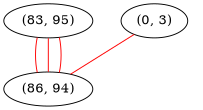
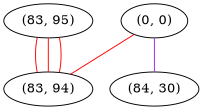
  graph {
    edge [color=red weight=1]
    "(83, 95)"
-   "(83, 94)" [label="(86, 94)"]
-   "(0, 0)" [label="(0, 3)"]
+   "(83, 94)"
+   "(0, 0)"
+   "(84, 30)"
    "(83, 95)" -- "(83, 94)"
    "(83, 95)" -- "(83, 94)"
    "(83, 95)" -- "(83, 94)"
    "(0, 0)" -- "(83, 94)"
+   "(0, 0)" -- "(84, 30)" [color=purple weight=4]
  }
